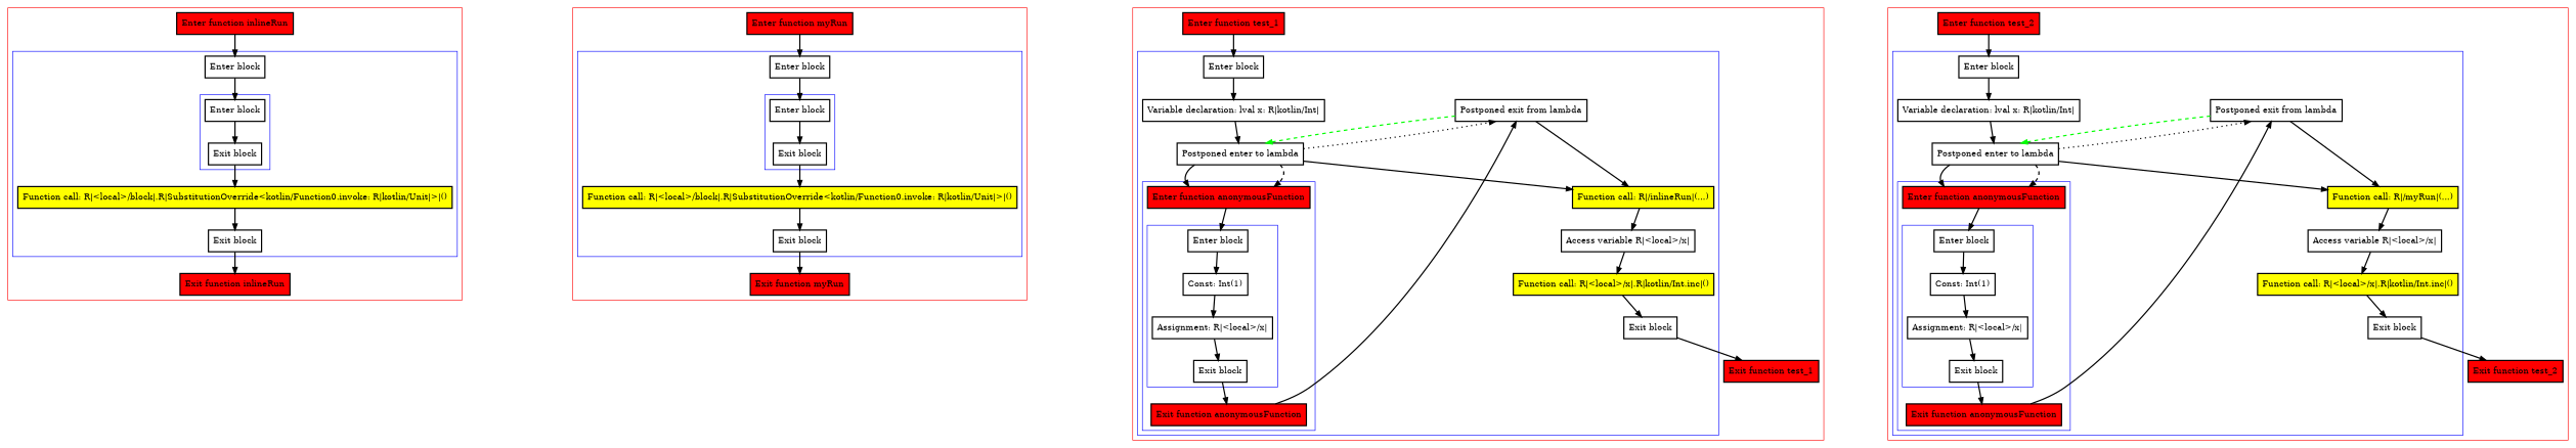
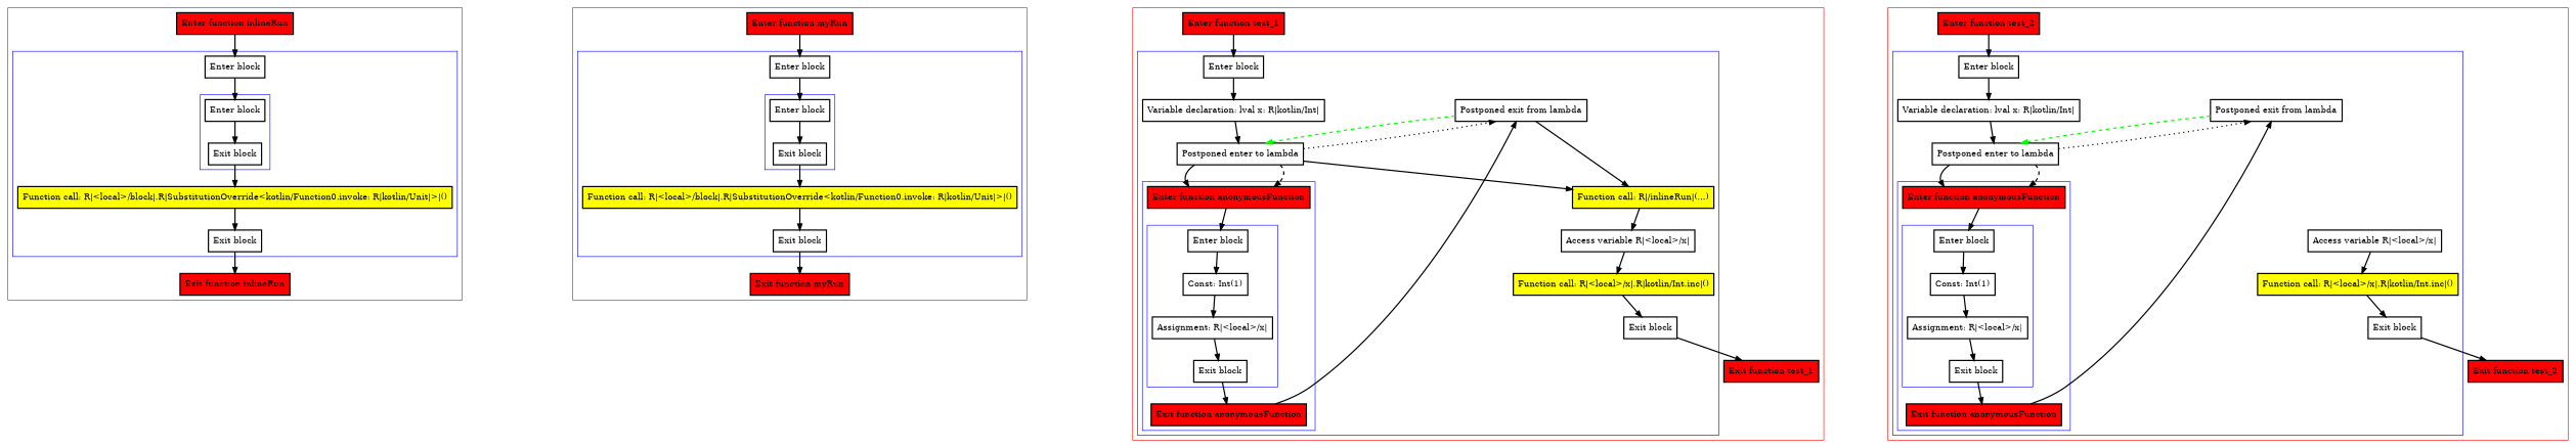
  digraph {
    nodesep=3
    node [penwidth=2 shape=box]
    edge [penwidth=2]
    n1 [label="Enter block"]
    n2 [label="Exit block"]
    n3 [label="Enter block"]
    n4 [fillcolor=yellow label="Function call: R|<local>/block|.R|SubstitutionOverride<kotlin/Function0.invoke: R|kotlin/Unit|>|()" style=filled]
    n5 [label="Exit block"]
    n6 [fillcolor=red label="Enter function inlineRun" style=filled]
    n7 [fillcolor=red label="Exit function inlineRun" style=filled]
    n8 [label="Enter block"]
    n9 [label="Exit block"]
    n10 [label="Enter block"]
    n11 [fillcolor=yellow label="Function call: R|<local>/block|.R|SubstitutionOverride<kotlin/Function0.invoke: R|kotlin/Unit|>|()" style=filled]
    n12 [label="Exit block"]
    n13 [fillcolor=red label="Enter function myRun" style=filled]
    n14 [fillcolor=red label="Exit function myRun" style=filled]
    n15 [label="Enter block"]
    n16 [label="Const: Int(1)"]
    n17 [label="Assignment: R|<local>/x|"]
    n18 [label="Exit block"]
    n19 [fillcolor=red label="Enter function anonymousFunction" style=filled]
    n20 [fillcolor=red label="Exit function anonymousFunction" style=filled]
    n21 [label="Enter block"]
    n22 [label="Variable declaration: lval x: R|kotlin/Int|"]
    n23 [label="Postponed enter to lambda"]
    n24 [label="Postponed exit from lambda"]
    n25 [fillcolor=yellow label="Function call: R|/inlineRun|(...)" style=filled]
    n26 [label="Access variable R|<local>/x|"]
    n27 [fillcolor=yellow label="Function call: R|<local>/x|.R|kotlin/Int.inc|()" style=filled]
    n28 [label="Exit block"]
    n29 [fillcolor=red label="Enter function test_1" style=filled]
    n30 [fillcolor=red label="Exit function test_1" style=filled]
    n31 [label="Enter block"]
    n32 [label="Const: Int(1)"]
    n33 [label="Assignment: R|<local>/x|"]
    n34 [label="Exit block"]
    n35 [fillcolor=red label="Enter function anonymousFunction" style=filled]
    n36 [fillcolor=red label="Exit function anonymousFunction" style=filled]
    n37 [label="Enter block"]
    n38 [label="Variable declaration: lval x: R|kotlin/Int|"]
    n39 [label="Postponed enter to lambda"]
    n40 [label="Postponed exit from lambda"]
-   n41 [fillcolor=yellow label="Function call: R|/myRun|(...)" style=filled]
    n42 [label="Access variable R|<local>/x|"]
    n43 [fillcolor=yellow label="Function call: R|<local>/x|.R|kotlin/Int.inc|()" style=filled]
    n44 [label="Exit block"]
    n45 [fillcolor=red label="Enter function test_2" style=filled]
    n46 [fillcolor=red label="Exit function test_2" style=filled]
    subgraph cluster_1 {
      color=red
      n6
      n7
      subgraph cluster_2 {
        color=blue
        n3
        n4
        n5
        subgraph cluster_3 {
          color=blue
          n1
          n2
        }
      }
    }
    subgraph cluster_4 {
      color=red
      n13
      n14
      subgraph cluster_5 {
        color=blue
        n10
        n11
        n12
        subgraph cluster_6 {
          color=blue
          n8
          n9
        }
      }
    }
    subgraph cluster_7 {
      color=red
      n29
      n30
      subgraph cluster_8 {
        color=blue
        n21
        n22
        n23
        n24
        n25
        n26
        n27
        n28
        subgraph cluster_9 {
          color=blue
          n19
          n20
          subgraph cluster_10 {
            color=blue
            n15
            n16
            n17
            n18
          }
        }
      }
    }
    subgraph cluster_11 {
      color=red
      n45
      n46
      subgraph cluster_12 {
        color=blue
        n37
        n38
        n39
        n40
-       n41
        n42
        n43
        n44
        subgraph cluster_13 {
          color=blue
          n35
          n36
          subgraph cluster_14 {
            color=blue
            n31
            n32
            n33
            n34
          }
        }
      }
    }
    n1 -> n2
    n2 -> n4
    n3 -> n1
    n4 -> n5
    n5 -> n7
    n6 -> n3
    n8 -> n9
    n9 -> n11
    n10 -> n8
    n11 -> n12
    n12 -> n14
    n13 -> n10
    n15 -> n16
    n16 -> n17
    n17 -> n18
    n18 -> n20
    n19 -> n15
    n20 -> n24
    n21 -> n22
    n22 -> n23
    n23 -> n19
    n23 -> n19 [style=dashed]
    n23 -> n24 [style=dotted]
    n23 -> n25
    n24 -> n23 [color=green style=dashed]
    n24 -> n25
    n25 -> n26
    n26 -> n27
    n27 -> n28
    n28 -> n30
    n29 -> n21
    n31 -> n32
    n32 -> n33
    n33 -> n34
    n34 -> n36
    n35 -> n31
    n36 -> n40
    n37 -> n38
    n38 -> n39
    n39 -> n35
    n39 -> n35 [style=dashed]
    n39 -> n40 [style=dotted]
-   n39 -> n41
    n40 -> n39 [color=green style=dashed]
-   n40 -> n41
-   n41 -> n42
    n42 -> n43
    n43 -> n44
    n44 -> n46
    n45 -> n37
  }
